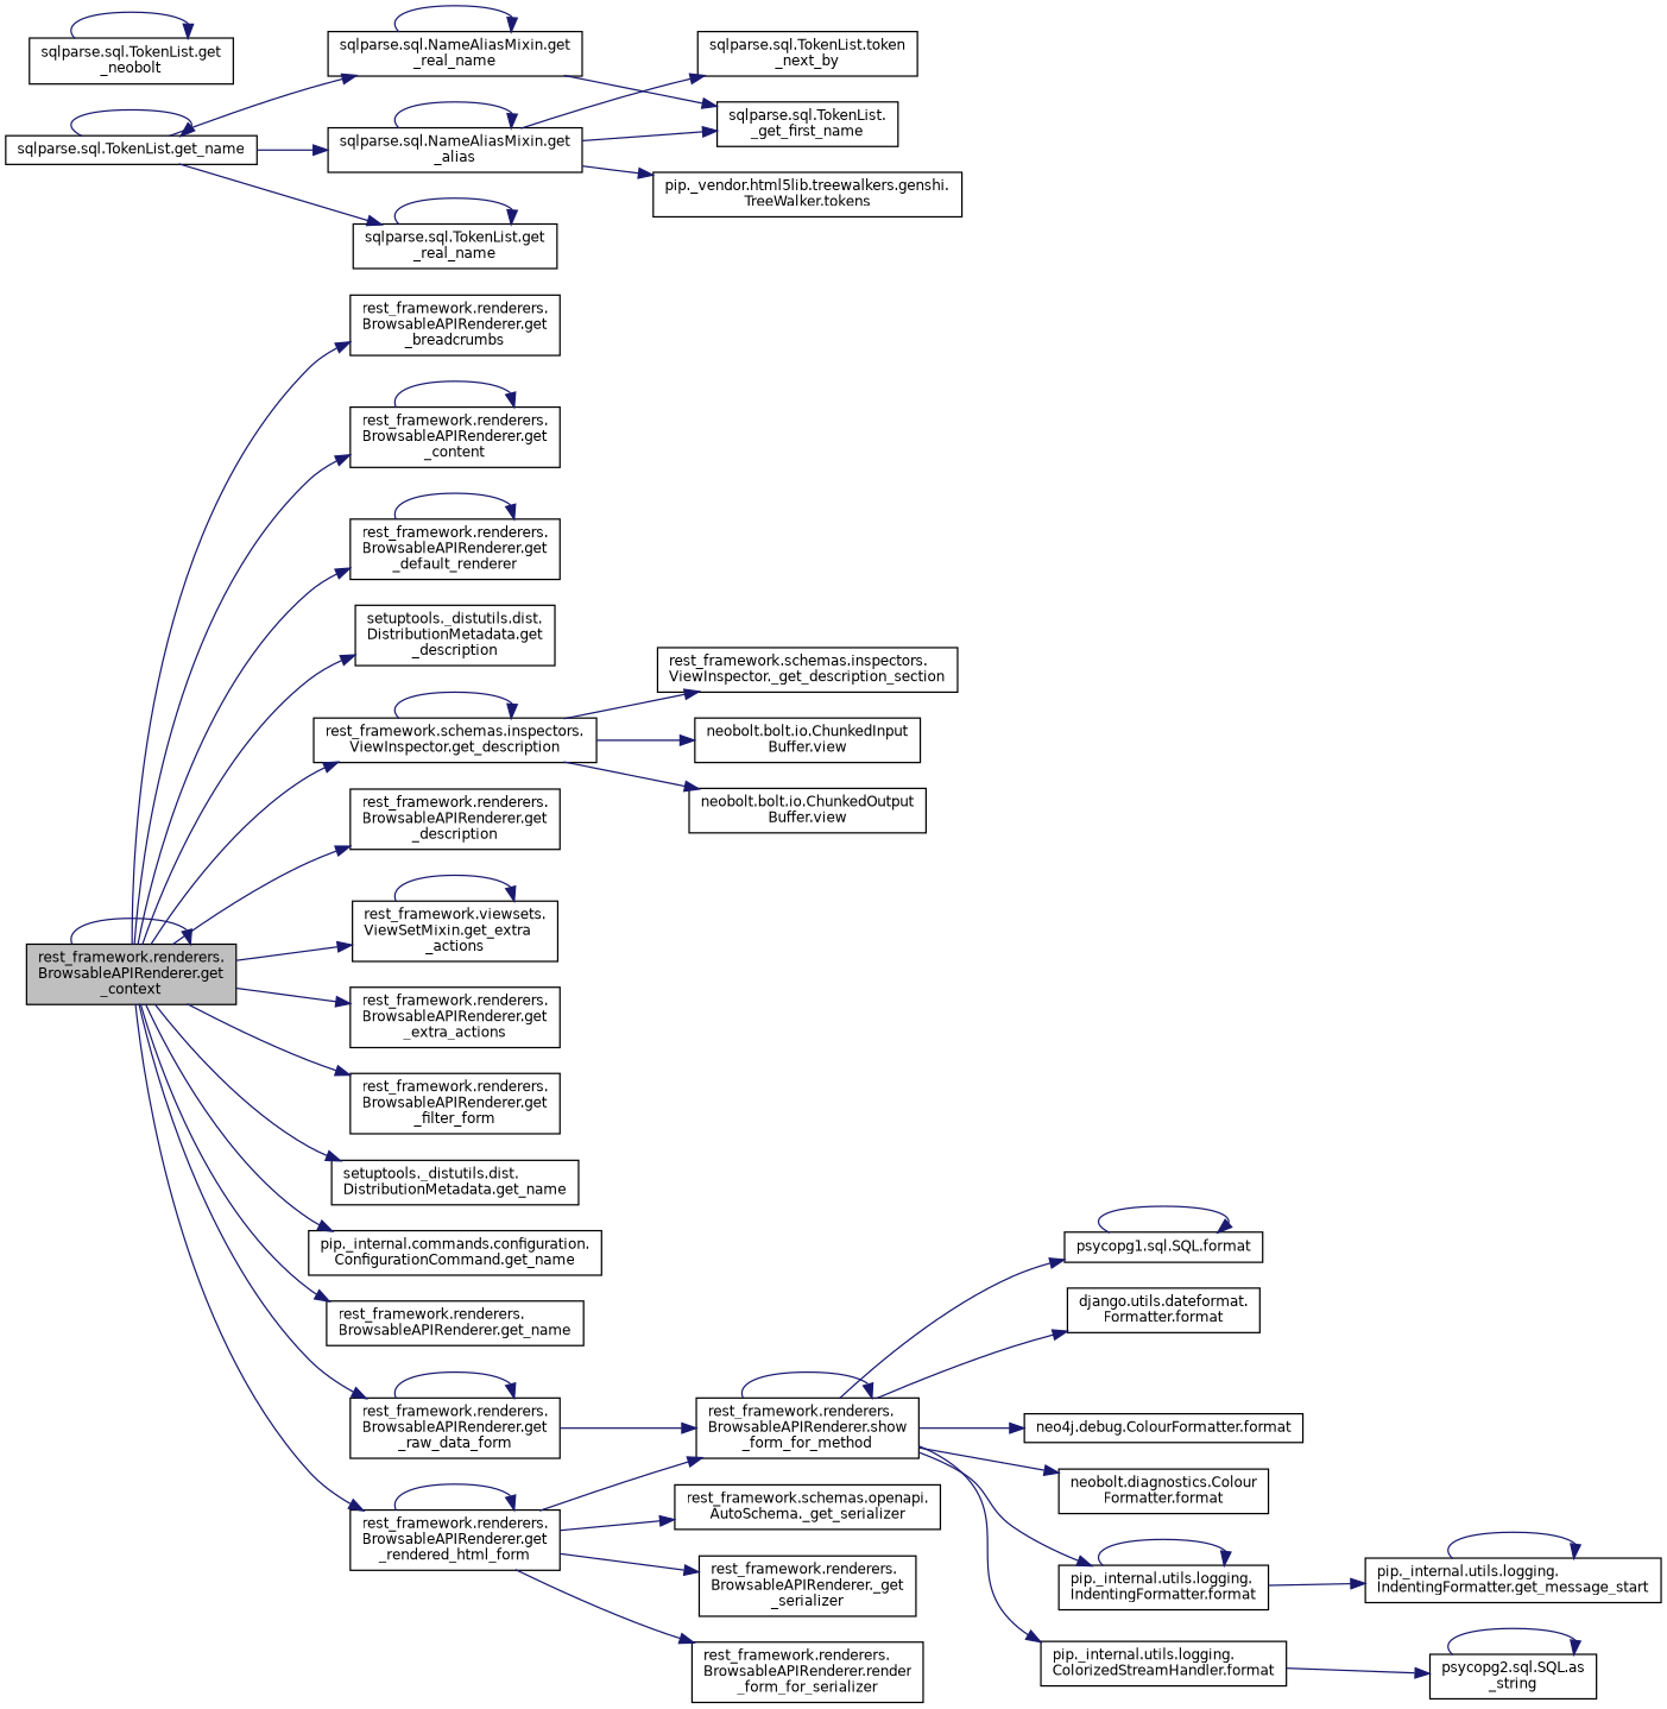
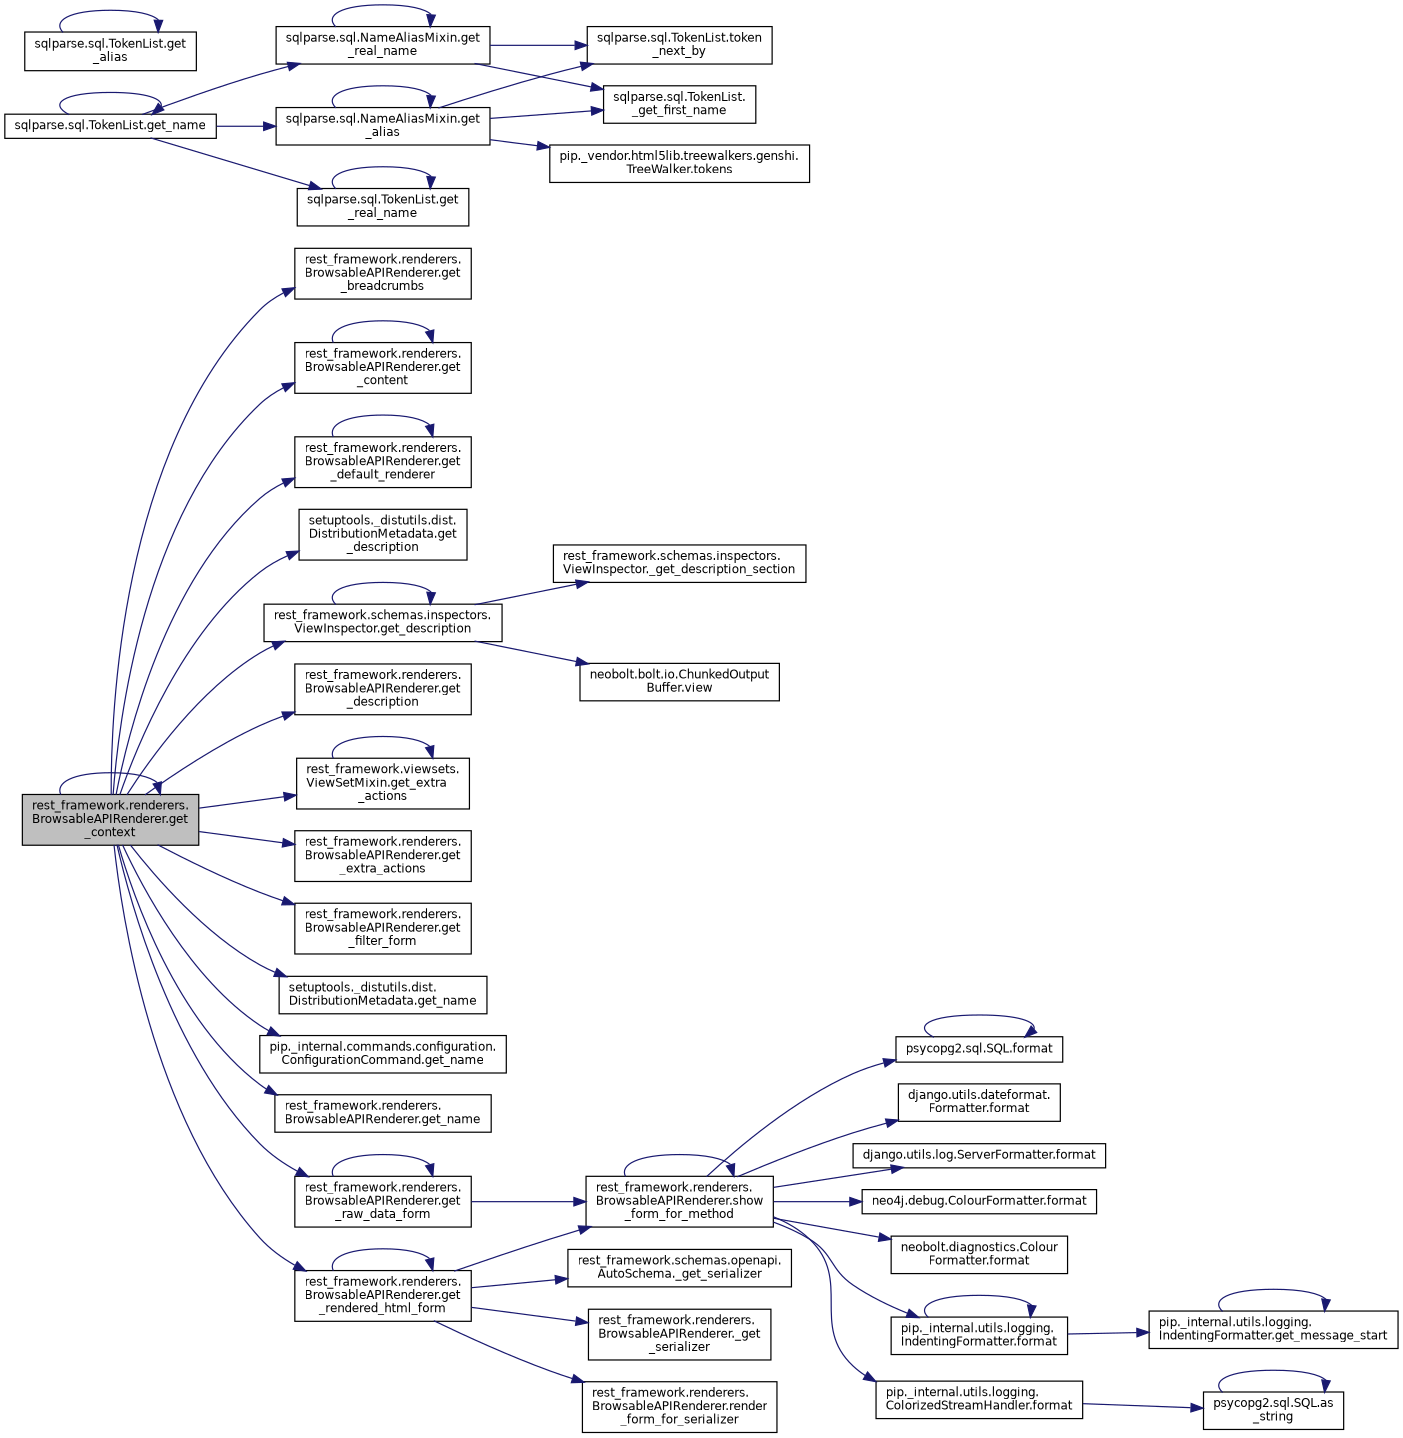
  digraph {
    rankdir=LR
    node [color=black fillcolor=white fontname=Helvetica fontsize=10 shape=record style=filled]
    edge [color=midnightblue fontname=Helvetica fontsize=10 labelfontname=Helvetica labelfontsize=10 style=solid]
    n1 [fillcolor=grey75 fontcolor=black height=0.2 label="rest_framework.renderers.\lBrowsableAPIRenderer.get\l_context" width=0.4]
    n2 [height=0.2 label="rest_framework.renderers.\lBrowsableAPIRenderer.get\l_breadcrumbs" width=0.4]
    n3 [height=0.2 label="rest_framework.renderers.\lBrowsableAPIRenderer.get\l_content" width=0.4]
    n4 [height=0.2 label="rest_framework.renderers.\lBrowsableAPIRenderer.get\l_default_renderer" width=0.4]
    n5 [height=0.2 label="setuptools._distutils.dist.\lDistributionMetadata.get\l_description" width=0.4]
    n6 [height=0.2 label="rest_framework.schemas.inspectors.\lViewInspector.get_description" width=0.4]
    n7 [height=0.2 label="rest_framework.renderers.\lBrowsableAPIRenderer.get\l_description" width=0.4]
    n8 [height=0.2 label="rest_framework.viewsets.\lViewSetMixin.get_extra\l_actions" width=0.4]
    n9 [height=0.2 label="rest_framework.renderers.\lBrowsableAPIRenderer.get\l_extra_actions" width=0.4]
    n10 [height=0.2 label="rest_framework.renderers.\lBrowsableAPIRenderer.get\l_filter_form" width=0.4]
    n11 [height=0.2 label="setuptools._distutils.dist.\lDistributionMetadata.get_name" width=0.4]
    n12 [height=0.2 label="pip._internal.commands.configuration.\lConfigurationCommand.get_name" width=0.4]
    n13 [height=0.2 label="rest_framework.renderers.\lBrowsableAPIRenderer.get_name" width=0.4]
    n14 [height=0.2 label="rest_framework.renderers.\lBrowsableAPIRenderer.get\l_raw_data_form" width=0.4]
    n15 [height=0.2 label="rest_framework.renderers.\lBrowsableAPIRenderer.get\l_rendered_html_form" width=0.4]
    n16 [height=0.2 label="rest_framework.schemas.inspectors.\lViewInspector._get_description_section" width=0.4]
-   n17 [height=0.2 label="neobolt.bolt.io.ChunkedInput\lBuffer.view" width=0.4]
    n18 [height=0.2 label="neobolt.bolt.io.ChunkedOutput\lBuffer.view" width=0.4]
    n19 [height=0.2 label="sqlparse.sql.TokenList.get_name" width=0.4]
    n20 [height=0.2 label="sqlparse.sql.NameAliasMixin.get\l_alias" width=0.4]
    n21 [height=0.2 label="sqlparse.sql.NameAliasMixin.get\l_real_name" width=0.4]
    n22 [height=0.2 label="sqlparse.sql.TokenList.get\l_real_name" width=0.4]
    n23 [height=0.2 label="rest_framework.renderers.\lBrowsableAPIRenderer.show\l_form_for_method" width=0.4]
    n24 [height=0.2 label="rest_framework.schemas.openapi.\lAutoSchema._get_serializer" width=0.4]
    n25 [height=0.2 label="rest_framework.renderers.\lBrowsableAPIRenderer._get\l_serializer" width=0.4]
    n26 [height=0.2 label="rest_framework.renderers.\lBrowsableAPIRenderer.render\l_form_for_serializer" width=0.4]
    n27 [height=0.2 label="sqlparse.sql.TokenList.\l_get_first_name" width=0.4]
    n28 [height=0.2 label="sqlparse.sql.TokenList.token\l_next_by" width=0.4]
    n29 [height=0.2 label="pip._vendor.html5lib.treewalkers.genshi.\lTreeWalker.tokens" width=0.4]
-   n30 [height=0.2 label="sqlparse.sql.TokenList.get\l_neobolt" width=0.4]
-   n31 [height=0.2 label="psycopg1.sql.SQL.format" width=0.4]
+   n30 [height=0.2 label="sqlparse.sql.TokenList.get\l_alias" width=0.4]
+   n31 [height=0.2 label="psycopg2.sql.SQL.format" width=0.4]
    n32 [height=0.2 label="django.utils.dateformat.\lFormatter.format" width=0.4]
+   n33 [height=0.2 label="django.utils.log.ServerFormatter.format" width=0.4]
    n34 [height=0.2 label="neo4j.debug.ColourFormatter.format" width=0.4]
    n35 [height=0.2 label="neobolt.diagnostics.Colour\lFormatter.format" width=0.4]
    n36 [height=0.2 label="pip._internal.utils.logging.\lIndentingFormatter.format" width=0.4]
    n37 [height=0.2 label="pip._internal.utils.logging.\lColorizedStreamHandler.format" width=0.4]
    n38 [height=0.2 label="pip._internal.utils.logging.\lIndentingFormatter.get_message_start" width=0.4]
    n39 [height=0.2 label="psycopg2.sql.SQL.as\l_string" width=0.4]
    n1 -> n1
    n1 -> n2
    n1 -> n3
    n1 -> n4
    n1 -> n5
    n1 -> n6
    n1 -> n7
    n1 -> n8
    n1 -> n9
    n1 -> n10
    n1 -> n11
    n1 -> n12
    n1 -> n13
    n1 -> n14
    n1 -> n15
    n3 -> n3
    n4 -> n4
    n6 -> n6
    n6 -> n16
-   n6 -> n17
    n6 -> n18
    n8 -> n8
    n14 -> n14
    n14 -> n23
    n15 -> n15
    n15 -> n23
    n15 -> n24
    n15 -> n25
    n15 -> n26
    n19 -> n19
    n19 -> n20
    n19 -> n21
    n19 -> n22
    n20 -> n20
    n20 -> n27
    n20 -> n28
    n20 -> n29
    n21 -> n21
    n21 -> n27
+   n21 -> n28
    n22 -> n22
    n23 -> n23
    n23 -> n31
    n23 -> n32
+   n23 -> n33
    n23 -> n34
    n23 -> n35
    n23 -> n36
    n23 -> n37
    n30 -> n30
    n31 -> n31
    n36 -> n36
    n36 -> n38
    n37 -> n39
    n38 -> n38
    n39 -> n39
  }
